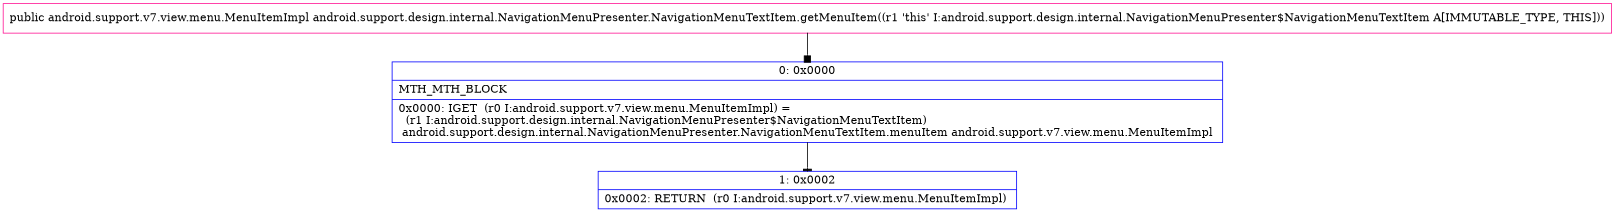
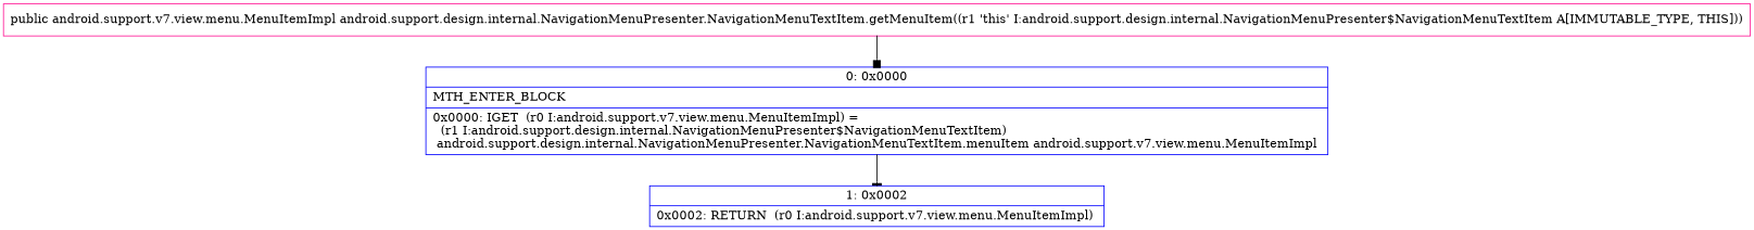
  digraph {
    node [shape=record color=blue]
-   n1 [label="{0\:\ 0x0000|MTH_MTH_BLOCK\l|0x0000: IGET  (r0 I:android.support.v7.view.menu.MenuItemImpl) = \l  (r1 I:android.support.design.internal.NavigationMenuPresenter$NavigationMenuTextItem)\l android.support.design.internal.NavigationMenuPresenter.NavigationMenuTextItem.menuItem android.support.v7.view.menu.MenuItemImpl \l}"]
+   n1 [label="{0\:\ 0x0000|MTH_ENTER_BLOCK\l|0x0000: IGET  (r0 I:android.support.v7.view.menu.MenuItemImpl) = \l  (r1 I:android.support.design.internal.NavigationMenuPresenter$NavigationMenuTextItem)\l android.support.design.internal.NavigationMenuPresenter.NavigationMenuTextItem.menuItem android.support.v7.view.menu.MenuItemImpl \l}"]
    n2 [label="{1\:\ 0x0002|0x0002: RETURN  (r0 I:android.support.v7.view.menu.MenuItemImpl) \l}"]
    n3 [label="{public android.support.v7.view.menu.MenuItemImpl android.support.design.internal.NavigationMenuPresenter.NavigationMenuTextItem.getMenuItem((r1 'this' I:android.support.design.internal.NavigationMenuPresenter$NavigationMenuTextItem A[IMMUTABLE_TYPE, THIS])) }" color=deeppink]
    n1 -> n2 [arrowhead=tee]
    n3 -> n1 [arrowhead=box]
  }
